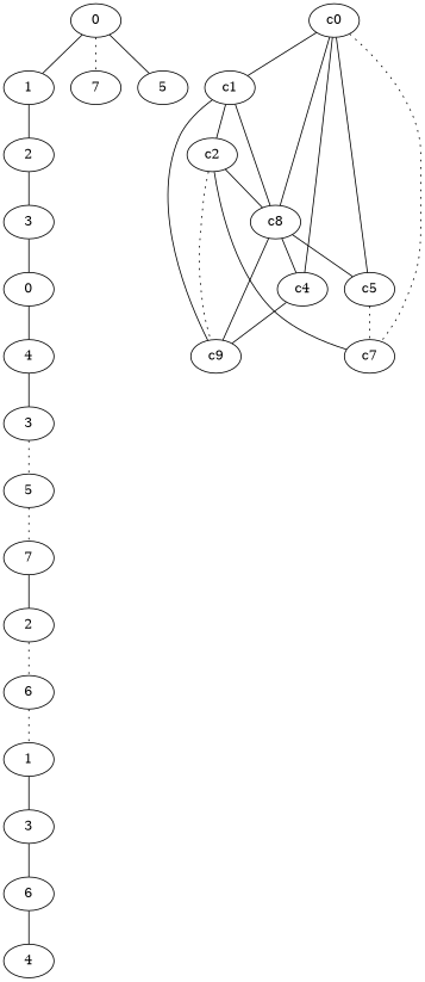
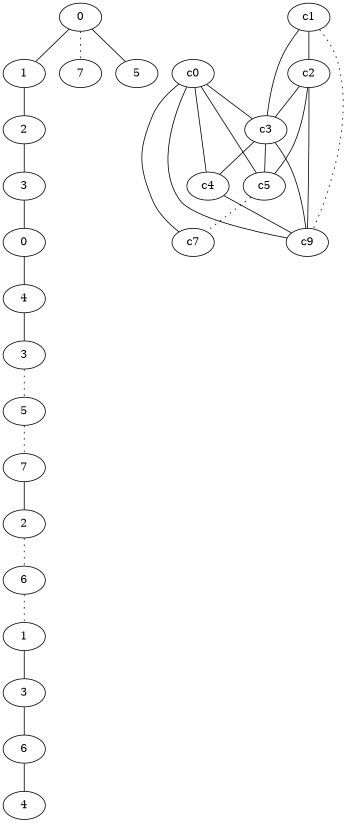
  graph {
    n1 [label=0]
    n2 [label=1]
    n3 [label=7]
    n4 [label=5]
    n5 [label=2]
    n6 [label=3]
    n7 [label=0]
    n8 [label=4]
    n9 [label=3]
    n10 [label=5]
    n11 [label=7]
    n12 [label=2]
    n13 [label=6]
    n14 [label=1]
    n15 [label=3]
    n16 [label=6]
    n17 [label=4]
    c0
    c1
-   c3 [label=c8]
+   c3
    c4
    c5
    c7
    c2
    n25 [label=c9]
    n1 -- n2
    n1 -- n3 [style=dotted]
    n1 -- n4
    n2 -- n5
    n5 -- n6
    n6 -- n7
    n7 -- n8
    n8 -- n9
    n9 -- n10 [style=dotted]
    n10 -- n11 [style=dotted]
    n11 -- n12
    n12 -- n13 [style=dotted]
    n13 -- n14 [style=dotted]
    n14 -- n15
    n15 -- n16
    n16 -- n17
-   c0 -- c1
+   c0 -- n25
    c0 -- c3
    c0 -- c4
    c0 -- c5
-   c0 -- c7 [style=dotted]
+   c0 -- c7 [style=solid]
    c1 -- c3
    c1 -- c2
-   c1 -- n25 [style=solid]
+   c1 -- n25 [style=dotted]
    c3 -- c4
    c3 -- c5 [style=solid]
    c3 -- n25
    c4 -- n25
    c5 -- c7 [style=dotted]
    c2 -- c3
-   c2 -- c7
-   c2 -- n25 [style=dotted]
+   c2 -- c5
+   c2 -- n25 [style=solid]
  }
